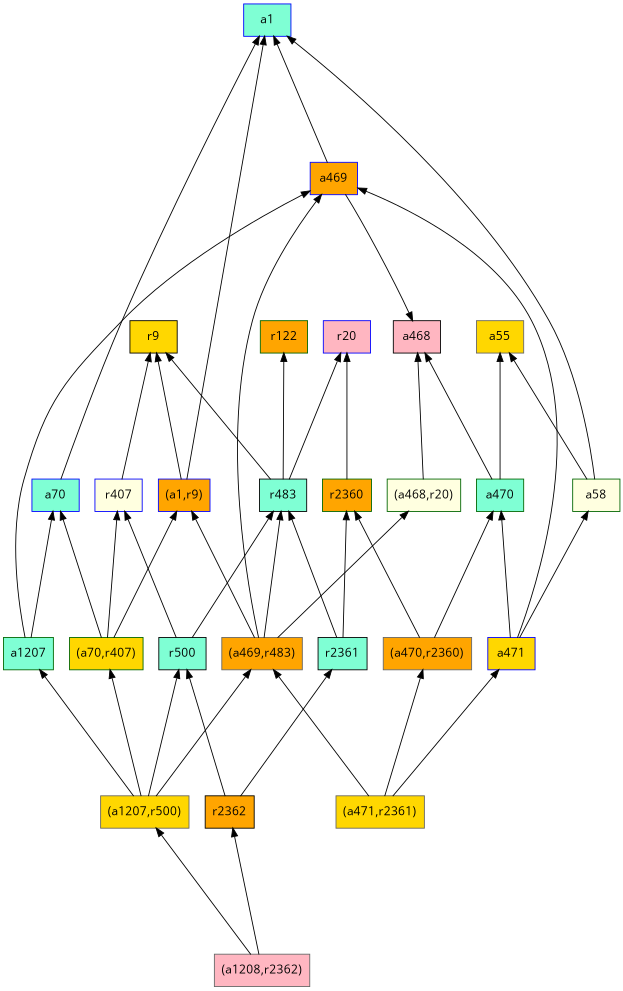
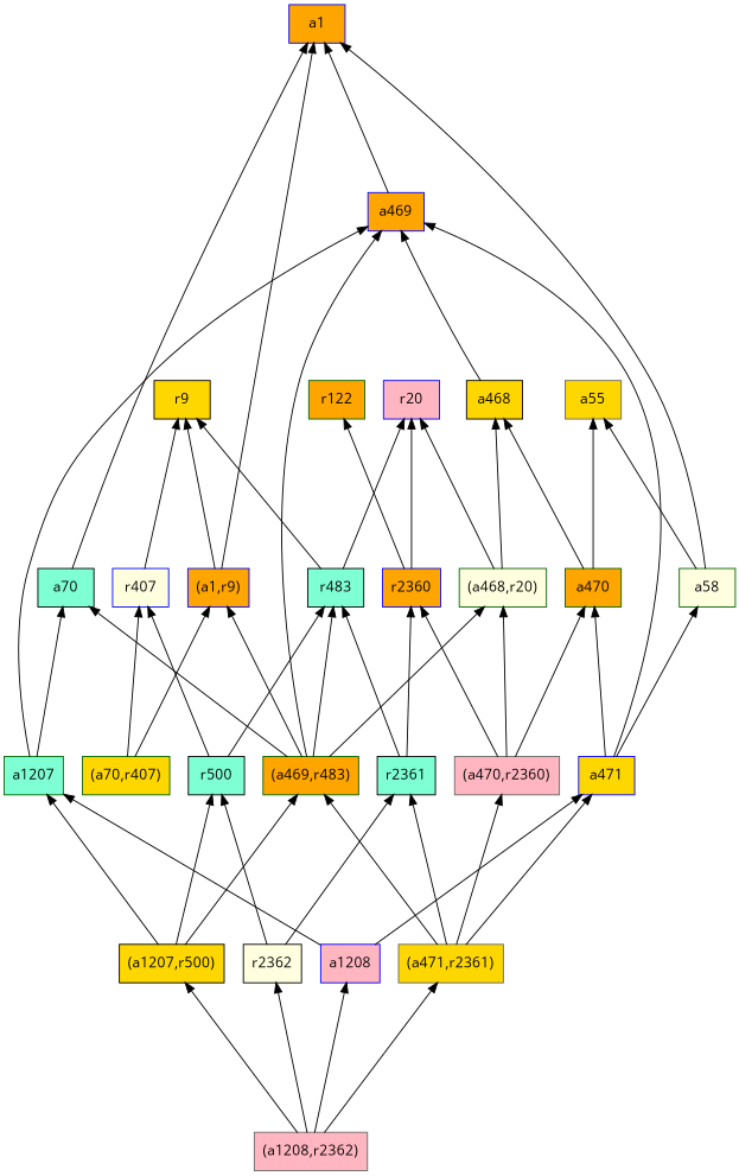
  digraph {
    fontname="Open Sans"
    rankdir=BT
    ranksep=2.0
    node [color=darkgreen fillcolor=orange fontname="Open Sans" shape=record style=filled]
    edge [fontname="Open Sans"]
    n1 [color=blue label="{(a1,r9)}"]
    n2 [color=black fillcolor=gold label="{r9}"]
-   n3 [color=blue fillcolor=aquamarine label="{a1}"]
+   n3 [color=blue label="{a1}"]
    n4 [color=blue fillcolor=gold label="{a471}"]
    n5 [fillcolor=lightyellow label="{a58}"]
    n6 [color=blue label="{a469}"]
-   n7 [fillcolor=aquamarine label="{a470}"]
+   n7 [label="{a470}"]
    n8 [color=gray40 fillcolor=gold label="{a55}"]
-   n9 [color=black fillcolor=lightpink label="{a468}"]
-   n10 [label="{r2360}"]
+   n9 [color=black fillcolor=gold label="{a468}"]
+   n10 [color=blue label="{r2360}"]
    n11 [label="{r122}"]
    n12 [color=blue fillcolor=lightpink label="{r20}"]
    n13 [color=black fillcolor=aquamarine label="{r500}"]
    n14 [color=black fillcolor=aquamarine label="{r483}"]
    n15 [color=blue fillcolor=lightyellow label="{r407}"]
    n16 [fillcolor=lightyellow label="{(a468,r20)}"]
    n17 [color=gray40 fillcolor=lightpink label="{(a1208,r2362)}"]
-   n18 [color=black label="{r2362}"]
+   n18 [color=black fillcolor=lightyellow label="{r2362}"]
    n19 [color=gray40 fillcolor=gold label="{(a471,r2361)}"]
-   n20 [color=gray40 fillcolor=gold label="{(a1207,r500)}"]
+   n20 [color=black fillcolor=gold label="{(a1207,r500)}"]
+   n21 [color=blue fillcolor=lightpink label="{a1208}"]
    n22 [color=black fillcolor=aquamarine label="{r2361}"]
-   n23 [color=gray40 label="{(a469,r483)}"]
-   n24 [color=gray40 label="{(a470,r2360)}"]
+   n23 [label="{(a469,r483)}"]
+   n24 [color=gray40 fillcolor=lightpink label="{(a470,r2360)}"]
    n25 [fillcolor=aquamarine label="{a1207}"]
    n26 [fillcolor=gold label="{(a70,r407)}"]
-   n27 [color=blue fillcolor=aquamarine label="{a70}"]
+   n27 [color=black fillcolor=aquamarine label="{a70}"]
    n1 -> n2
    n1 -> n3
    n4 -> n5
    n4 -> n6
    n4 -> n7
    n5 -> n3
    n5 -> n8
    n6 -> n3
-   n6 -> n9
+   n9 -> n6
    n7 -> n8
    n7 -> n9
-   n14 -> n11
+   n10 -> n11
    n10 -> n12
    n13 -> n14
    n13 -> n15
    n14 -> n2
    n14 -> n12
    n15 -> n2
    n16 -> n9
+   n16 -> n12
    n17 -> n18
+   n17 -> n19
    n17 -> n20
+   n17 -> n21
    n18 -> n13
    n18 -> n22
    n19 -> n4
+   n19 -> n22
    n19 -> n23
    n19 -> n24
    n20 -> n13
    n20 -> n23
    n20 -> n25
-   n20 -> n26
+   n21 -> n4
+   n21 -> n25
    n22 -> n10
    n22 -> n14
    n23 -> n1
    n23 -> n6
    n23 -> n14
    n23 -> n16
    n24 -> n7
    n24 -> n10
+   n24 -> n16
    n25 -> n6
    n25 -> n27
    n26 -> n1
    n26 -> n15
-   n26 -> n27
+   n23 -> n27
    n27 -> n3
  }
